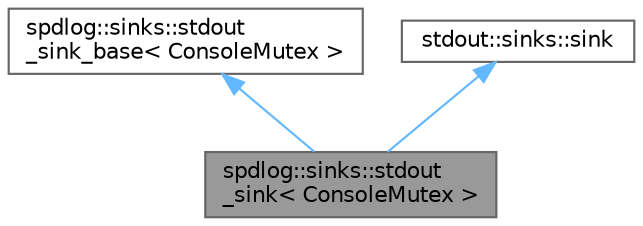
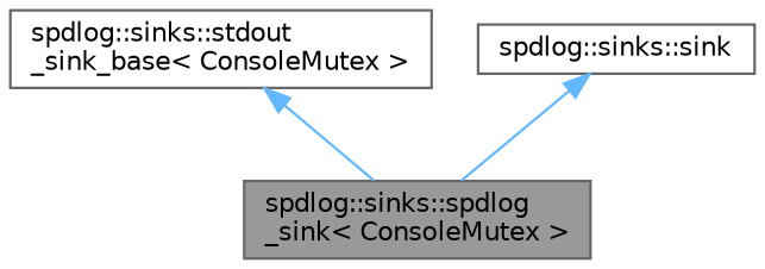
  digraph {
    node [color=gray40 fillcolor=white fontname=Helvetica fontsize=10 shape=box style=filled]
    edge [color=steelblue1 dir=back fontname=Helvetica fontsize=10 labelfontname=Helvetica labelfontsize=10 style=solid]
-   n1 [fillcolor=grey60 fontcolor=black height=0.2 label="spdlog::sinks::stdout\l_sink\< ConsoleMutex \>" width=0.4]
+   n1 [fillcolor=grey60 fontcolor=black height=0.2 label="spdlog::sinks::spdlog\l_sink\< ConsoleMutex \>" width=0.4]
    n2 [height=0.2 label="spdlog::sinks::stdout\l_sink_base\< ConsoleMutex \>" width=0.4]
-   n3 [height=0.2 label="stdout::sinks::sink" width=0.4]
+   n3 [height=0.2 label="spdlog::sinks::sink" width=0.4]
    n2 -> n1
    n3 -> n1
  }
